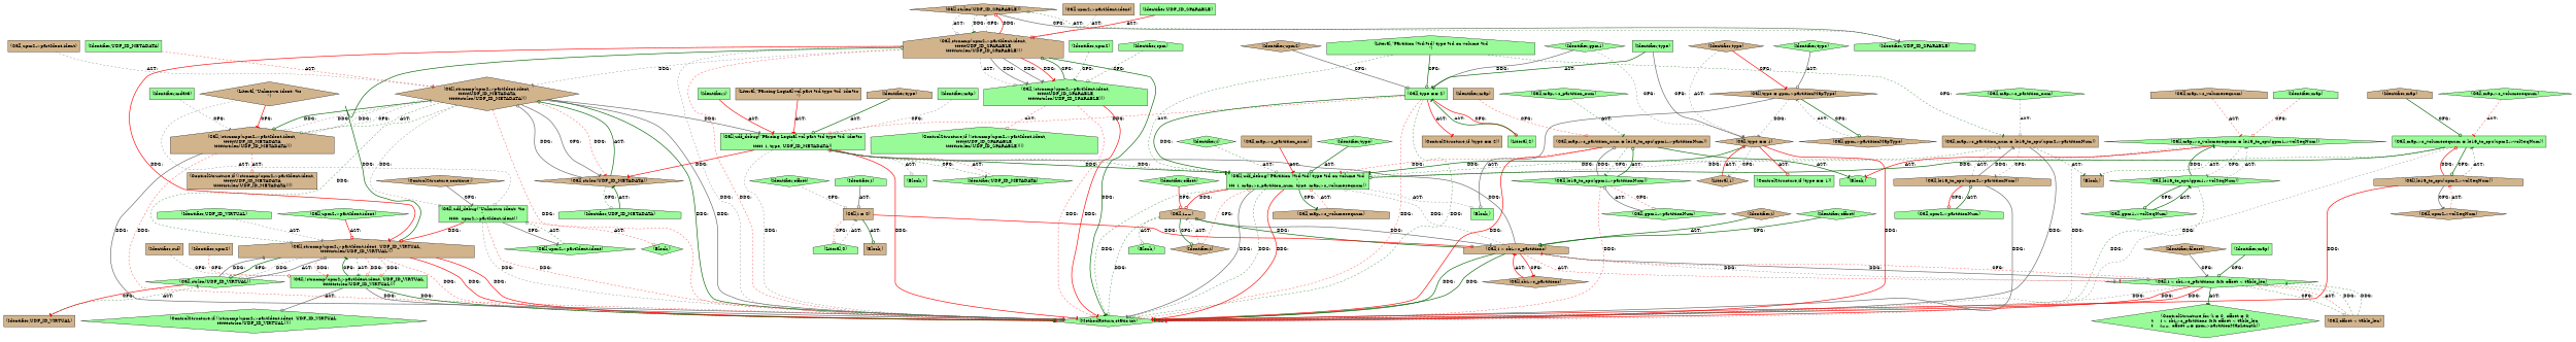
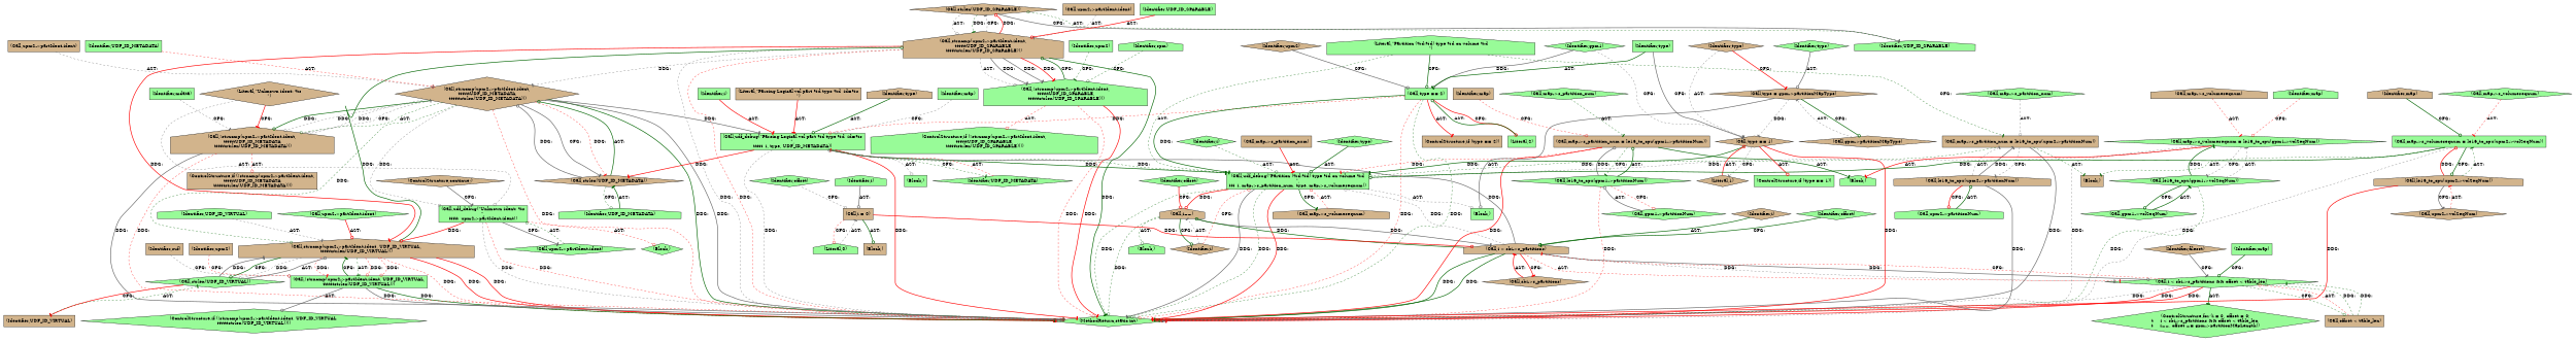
  digraph {
    node [fillcolor=palegreen shape=diamond style=filled]
    edge [arrowhead=odot color=gray40 style=bold]
    n1 [fillcolor=tan label="(Call,strlen(UDF_ID_SPARABLE))"]
    n2 [fillcolor=tan label="(Call,strncmp(upm2->partIdent.ident,\n \t\t\t\t\t\tUDF_ID_SPARABLE,\n \t\t\t\t\t\tstrlen(UDF_ID_SPARABLE)))" shape=house]
    n3 [label="(Identifier,UDF_ID_SPARABLE)" shape=house]
    n4 [fillcolor=tan label="(Call,strncmp(upm2->partIdent.ident, UDF_ID_VIRTUAL,\n\t\t\t\t\t\tstrlen(UDF_ID_VIRTUAL)))" shape=house]
    n5 [fillcolor=tan label="(Call,strncmp(upm2->partIdent.ident,\n \t\t\t\t\t\tUDF_ID_METADATA,\n \t\t\t\t\t\tstrlen(UDF_ID_METADATA)))"]
    n6 [label="(Call,!strncmp(upm2->partIdent.ident,\n \t\t\t\t\t\tUDF_ID_SPARABLE,\n \t\t\t\t\t\tstrlen(UDF_ID_SPARABLE)))" shape=house]
    n7 [label="(MethodReturn,static int)"]
    n8 [label="(Call,strlen(UDF_ID_VIRTUAL))"]
    n9 [label="(Call,!strncmp(upm2->partIdent.ident, UDF_ID_VIRTUAL,\n\t\t\t\t\t\tstrlen(UDF_ID_VIRTUAL)))" shape=box]
    n10 [fillcolor=tan label="(Call,strlen(UDF_ID_METADATA))"]
    n11 [label="(Call,udf_debug(\"Parsing Logical vol part %d type %d  id=%s\n\",\n\t\t\t\t\t  i, type, UDF_ID_METADATA))" shape=box]
    n12 [label="(Call,udf_debug(\"Unknown ident: %s\n\",\n\t\t\t\t\t  upm2->partIdent.ident))" shape=box]
    n13 [fillcolor=tan label="(Call,!strncmp(upm2->partIdent.ident,\n \t\t\t\t\t\tUDF_ID_METADATA,\n \t\t\t\t\t\tstrlen(UDF_ID_METADATA)))" shape=house]
    n14 [label="(ControlStructure,if (!strncmp(upm2->partIdent.ident,\n \t\t\t\t\t\tUDF_ID_SPARABLE,\n \t\t\t\t\t\tstrlen(UDF_ID_SPARABLE))))" shape=house]
    n15 [fillcolor=tan label="(Identifier,UDF_ID_VIRTUAL)" shape=box]
    n16 [label="(ControlStructure,if (!strncmp(upm2->partIdent.ident, UDF_ID_VIRTUAL,\n\t\t\t\t\t\tstrlen(UDF_ID_VIRTUAL))))"]
    n17 [label="(Identifier,UDF_ID_METADATA)" shape=house]
    n18 [label="(Call,udf_debug(\"Partition (%d:%d) type %d on volume %d\n\",\n\t\t\t  i, map->s_partition_num, type, map->s_volumeseqnum))" shape=box]
    n19 [label="(Block,)" shape=box]
    n20 [label="(Identifier,UDF_ID_METADATA)"]
    n21 [label="(Call,upm2->partIdent.ident)"]
    n22 [label="(Block,)"]
    n23 [fillcolor=tan label="(ControlStructure,if (!strncmp(upm2->partIdent.ident,\n \t\t\t\t\t\tUDF_ID_METADATA,\n \t\t\t\t\t\tstrlen(UDF_ID_METADATA))))" shape=box]
    n24 [fillcolor=tan label="(Call,i++)" shape=house]
    n25 [label="(Block,)" shape=box]
    n26 [fillcolor=tan label="(Call,map->s_volumeseqnum)" shape=house]
    n27 [fillcolor=tan label="(Call,i < sbi->s_partitions)" shape=house]
    n28 [label="(Call,i < sbi->s_partitions && offset < table_len)"]
    n29 [fillcolor=tan label="(Call,sbi->s_partitions)"]
    n30 [label="(Block,)" shape=house]
    n31 [fillcolor=tan label="(Identifier,i)"]
    n32 [label="(ControlStructure,for (i = 0, offset = 0;\n\t     i < sbi->s_partitions && offset < table_len;\n\t     i++, offset += gpm->partitionMapLength))"]
    n33 [fillcolor=tan label="(Call,offset < table_len)" shape=box]
    n34 [fillcolor=tan label="(Call,i = 0)" shape=box]
    n35 [label="(Literal,0)" shape=house]
    n36 [fillcolor=tan label="(Block,)" shape=box]
    n37 [fillcolor=tan label="(Call,map->s_partition_num = le16_to_cpu(upm2->partitionNum))" shape=box]
    n38 [fillcolor=tan label="(Call,le16_to_cpu(upm2->partitionNum))" shape=house]
    n39 [fillcolor=tan label="(Block,)" shape=box]
    n40 [label="(Call,upm2->partitionNum)" shape=house]
    n41 [fillcolor=tan label="(Call,map->s_partition_num = le16_to_cpu(gpm1->partitionNum))" shape=box]
    n42 [label="(Call,le16_to_cpu(gpm1->partitionNum))"]
    n43 [label="(Block,)" shape=house]
    n44 [label="(Call,gpm1->partitionNum)"]
    n45 [fillcolor=tan label="(Call,type == 1)"]
    n46 [fillcolor=tan label="(Literal,1)"]
    n47 [label="(ControlStructure,if (type == 1))" shape=box]
    n48 [label="(Call,type == 2)" shape=box]
    n49 [fillcolor=tan label="(ControlStructure,if (type == 2))" shape=box]
    n50 [label="(Literal,2)" shape=box]
    n51 [fillcolor=tan label="(Call,type = gpm->partitionMapType)"]
    n52 [fillcolor=tan label="(Call,gpm->partitionMapType)"]
    n53 [label="(Call,map->s_volumeseqnum = le16_to_cpu(gpm1->volSeqNum))"]
    n54 [label="(Call,le16_to_cpu(gpm1->volSeqNum))"]
    n55 [label="(Call,gpm1->volSeqNum)"]
    n56 [label="(Call,map->s_volumeseqnum = le16_to_cpu(upm2->volSeqNum))" shape=box]
    n57 [fillcolor=tan label="(Call,le16_to_cpu(upm2->volSeqNum))" shape=house]
    n58 [fillcolor=tan label="(Call,upm2->volSeqNum)"]
    n59 [label="(Identifier,type)"]
    n60 [fillcolor=tan label="(Call,upm2->partIdent.ident)" shape=box]
    n61 [label="(Identifier,gpm1)"]
    n62 [fillcolor=tan label="(Identifier,upm2)"]
    n63 [label="(Identifier,i)"]
    n64 [fillcolor=tan label="(Identifier,suf)" shape=box]
    n65 [fillcolor=tan label="(Identifier,type)" shape=house]
    n66 [fillcolor=tan label="(Identifier,type)"]
    n67 [fillcolor=tan label="(Call,map->s_partition_num)" shape=box]
    n68 [fillcolor=tan label="(Identifier,fileset)"]
    n69 [fillcolor=tan label="(Call,upm2->partIdent.ident)" shape=box]
    n70 [label="(Identifier,offset)"]
    n71 [label="(Call,map->s_volumeseqnum)"]
    n72 [label="(Identifier,type)" shape=box]
    n73 [fillcolor=tan label="(Identifier,upm2)" shape=box]
    n74 [label="(Identifier,type)"]
    n75 [label="(Identifier,UDF_ID_METADATA)" shape=box]
    n76 [label="(Identifier,map)" shape=house]
    n77 [fillcolor=tan label="(Literal,\"Unknown ident: %s\n\")"]
    n78 [label="(Identifier,map)" shape=box]
    n79 [label="(Call,map->s_partition_num)"]
    n80 [fillcolor=tan label="(Call,map->s_volumeseqnum)" shape=house]
    n81 [label="(Identifier,UDF_ID_SPARABLE)" shape=box]
    n82 [label="(Identifier,i)" shape=box]
    n83 [fillcolor=tan label="(Literal,\"Parsing Logical vol part %d type %d  id=%s\n\")" shape=box]
    n84 [fillcolor=tan label="(Identifier,i)"]
    n85 [label="(Identifier,offset)"]
    n86 [label="(Call,upm2->partIdent.ident)"]
    n87 [label="(Identifier,mdata)" shape=box]
    n88 [label="(Identifier,i)" shape=house]
    n89 [label="(Identifier,UDF_ID_VIRTUAL)" shape=house]
    n90 [fillcolor=tan label="(ControlStructure,continue;)"]
    n91 [label="(Identifier,upm2)" shape=box]
    n92 [label="(Literal,\"Partition (%d:%d) type %d on volume %d\n\")" shape=house]
    n93 [label="(Call,map->s_partition_num)"]
    n94 [label="(Identifier,spm)" shape=house]
    n95 [fillcolor=tan label="(Identifier,map)" shape=house]
    n96 [fillcolor=tan label="(Identifier,map)" shape=box]
    n97 [label="(Identifier,offset)"]
    n98 [label="(Identifier,map)" shape=box]
    n1 -> n2 [label="AST: " style=dashed]
    n1 -> n2 [arrowhead=tee color=darkgreen label="DDG: " style=dashed]
    n1 -> n3 [arrowhead=tee label="CFG: "]
    n2 -> n1 [arrowhead=tee label="CFG: " style=dashed]
    n2 -> n1 [color=red label="DDG: "]
    n2 -> n4 [arrowhead=tee color=red label="DDG: "]
    n2 -> n5 [arrowhead=tee label="DDG: " style=dashed]
    n2 -> n6 [label="AST: " style=dashed]
    n2 -> n6 [arrowhead=tee label="DDG: "]
    n2 -> n6 [arrowhead=tee label="DDG: "]
    n2 -> n6 [arrowhead=tee color=red label="DDG: "]
    n2 -> n7 [arrowhead=tee label="DDG: " style=dashed]
    n2 -> n7 [arrowhead=tee color=red label="DDG: " style=dashed]
    n2 -> n7 [arrowhead=tee color=darkgreen label="DDG: "]
    n3 -> n1 [color=darkgreen label="AST: " style=dashed]
    n4 -> n2 [color=darkgreen label="DDG: "]
    n4 -> n7 [arrowhead=tee color=red label="DDG: " style=dashed]
    n4 -> n7 [arrowhead=tee color=red label="DDG: "]
    n4 -> n7 [arrowhead=tee color=red label="DDG: "]
    n4 -> n8 [color=darkgreen label="CFG: "]
    n4 -> n8 [label="DDG: " style=dashed]
    n4 -> n9 [arrowhead=tee color=darkgreen label="AST: " style=dashed]
    n4 -> n9 [color=red label="DDG: " style=dashed]
    n4 -> n9 [color=red label="DDG: " style=dashed]
    n4 -> n9 [arrowhead=tee color=red label="DDG: " style=dashed]
    n5 -> n4 [color=darkgreen label="DDG: " style=dashed]
    n5 -> n7 [color=red label="DDG: " style=dashed]
    n5 -> n7 [arrowhead=tee color=darkgreen label="DDG: "]
    n5 -> n7 [label="DDG: "]
    n5 -> n10 [arrowhead=tee label="CFG: "]
    n5 -> n10 [arrowhead=tee color=red label="DDG: " style=dashed]
    n5 -> n11 [arrowhead=tee label="DDG: "]
    n5 -> n12 [label="DDG: " style=dashed]
    n5 -> n13 [color=darkgreen label="AST: " style=dashed]
    n5 -> n13 [color=darkgreen label="DDG: "]
    n5 -> n13 [label="DDG: " style=dashed]
    n5 -> n13 [label="DDG: " style=dashed]
    n6 -> n2 [color=darkgreen label="CFG: "]
    n6 -> n7 [arrowhead=tee color=red label="DDG: "]
    n6 -> n7 [color=red label="DDG: " style=dashed]
    n6 -> n14 [color=red label="AST: " style=dashed]
    n8 -> n4 [label="AST: "]
    n8 -> n4 [arrowhead=tee label="DDG: "]
    n8 -> n15 [arrowhead=tee color=red label="CFG: "]
    n9 -> n4 [arrowhead=tee color=darkgreen label="CFG: "]
    n9 -> n7 [arrowhead=tee color=darkgreen label="DDG: "]
    n9 -> n7 [arrowhead=tee label="DDG: "]
    n9 -> n16 [label="AST: "]
    n10 -> n5 [color=darkgreen label="AST: "]
    n10 -> n5 [label="DDG: "]
    n10 -> n17 [color=darkgreen label="CFG: " style=dashed]
    n11 -> n7 [arrowhead=tee label="DDG: " style=dashed]
    n11 -> n7 [arrowhead=tee color=red label="DDG: "]
    n11 -> n10 [arrowhead=tee color=red label="DDG: "]
    n11 -> n18 [arrowhead=tee color=darkgreen label="DDG: "]
    n11 -> n18 [arrowhead=tee color=darkgreen label="DDG: " style=dashed]
    n11 -> n19 [label="AST: " style=dashed]
    n11 -> n20 [arrowhead=tee color=darkgreen label="CFG: " style=dashed]
    n12 -> n4 [color=red label="DDG: "]
    n12 -> n7 [color=red label="DDG: " style=dashed]
    n12 -> n7 [label="DDG: " style=dashed]
    n12 -> n21 [arrowhead=tee label="CFG: "]
    n12 -> n22 [color=red label="AST: " style=dashed]
    n13 -> n5 [arrowhead=tee label="CFG: " style=dashed]
    n13 -> n7 [label="DDG: "]
    n13 -> n7 [color=red label="DDG: " style=dashed]
    n13 -> n23 [color=red label="AST: " style=dashed]
    n15 -> n8 [arrowhead=tee color=darkgreen label="AST: " style=dashed]
    n17 -> n10 [arrowhead=tee color=darkgreen label="AST: "]
    n18 -> n7 [arrowhead=tee label="DDG: "]
    n18 -> n7 [color=darkgreen label="DDG: " style=dashed]
    n18 -> n7 [color=red label="DDG: "]
    n18 -> n7 [arrowhead=tee color=darkgreen label="DDG: " style=dashed]
    n18 -> n24 [color=red label="DDG: "]
    n18 -> n25 [label="AST: " style=dashed]
    n18 -> n26 [arrowhead=tee color=darkgreen label="CFG: "]
    n20 -> n11 [arrowhead=tee color=red label="AST: " style=dashed]
    n21 -> n12 [color=darkgreen label="AST: " style=dashed]
    n24 -> n7 [color=darkgreen label="DDG: " style=dashed]
    n24 -> n27 [arrowhead=tee label="DDG: "]
    n24 -> n30 [color=darkgreen label="AST: " style=dashed]
    n24 -> n31 [color=darkgreen label="CFG: "]
    n26 -> n18 [color=red label="AST: " style=dashed]
    n27 -> n7 [color=darkgreen label="DDG: "]
    n27 -> n7 [arrowhead=tee color=darkgreen label="DDG: "]
    n27 -> n11 [label="DDG: "]
    n27 -> n18 [label="DDG: " style=dashed]
    n27 -> n24 [color=darkgreen label="DDG: "]
    n27 -> n28 [arrowhead=tee color=red label="AST: " style=dashed]
    n27 -> n28 [arrowhead=tee label="DDG: " style=dashed]
    n27 -> n28 [label="DDG: "]
    n27 -> n29 [arrowhead=tee color=red label="CFG: "]
    n28 -> n7 [label="DDG: " style=dashed]
    n28 -> n7 [arrowhead=tee color=red label="DDG: "]
    n28 -> n7 [color=red label="DDG: "]
    n28 -> n27 [arrowhead=tee color=red label="CFG: " style=dashed]
    n28 -> n32 [arrowhead=tee color=darkgreen label="AST: "]
    n28 -> n33 [color=darkgreen label="CFG: " style=dashed]
    n29 -> n27 [arrowhead=tee color=red label="AST: "]
    n31 -> n18 [color=red label="CFG: " style=dashed]
    n31 -> n24 [arrowhead=tee label="AST: " style=dashed]
    n33 -> n28 [color=red label="AST: " style=dashed]
    n33 -> n28 [color=darkgreen label="DDG: " style=dashed]
    n33 -> n28 [arrowhead=tee color=darkgreen label="DDG: " style=dashed]
    n34 -> n27 [color=red label="DDG: "]
    n34 -> n35 [color=red label="CFG: " style=dashed]
    n34 -> n36 [color=darkgreen label="AST: "]
    n35 -> n34 [arrowhead=tee label="AST: " style=dashed]
    n37 -> n7 [arrowhead=tee label="DDG: "]
    n37 -> n18 [color=darkgreen label="DDG: " style=dashed]
    n37 -> n38 [arrowhead=tee label="CFG: " style=dashed]
    n37 -> n39 [arrowhead=tee color=darkgreen label="AST: " style=dashed]
    n38 -> n7 [label="DDG: "]
    n38 -> n37 [arrowhead=tee label="AST: " style=dashed]
    n38 -> n37 [arrowhead=tee label="DDG: "]
    n38 -> n40 [color=red label="CFG: "]
    n40 -> n38 [color=darkgreen label="AST: "]
    n41 -> n7 [arrowhead=tee color=red label="DDG: "]
    n41 -> n18 [arrowhead=tee color=red label="DDG: " style=dashed]
    n41 -> n42 [arrowhead=tee color=darkgreen label="CFG: " style=dashed]
    n41 -> n43 [arrowhead=tee color=darkgreen label="AST: "]
    n42 -> n7 [arrowhead=tee color=red label="DDG: " style=dashed]
    n42 -> n41 [color=darkgreen label="AST: "]
    n42 -> n41 [label="DDG: "]
    n42 -> n44 [color=red label="CFG: " style=dashed]
    n44 -> n42 [label="AST: "]
    n45 -> n7 [arrowhead=tee color=red label="DDG: "]
    n45 -> n18 [arrowhead=tee color=darkgreen label="DDG: "]
    n45 -> n46 [arrowhead=tee label="CFG: " style=dashed]
    n45 -> n47 [color=red label="AST: "]
    n46 -> n45 [color=red label="AST: "]
    n48 -> n7 [color=red label="DDG: " style=dashed]
    n48 -> n7 [color=darkgreen label="DDG: " style=dashed]
    n48 -> n11 [color=red label="DDG: " style=dashed]
    n48 -> n18 [arrowhead=tee color=darkgreen label="DDG: "]
    n48 -> n49 [arrowhead=tee color=red label="AST: "]
    n48 -> n50 [color=red label="CFG: "]
-   n50 -> n48 [arrowhead=tee color=darkgreen label="AST: "]
+   n50 -> n48 [color=darkgreen label="AST: "]
    n51 -> n25 [label="AST: "]
    n51 -> n45 [arrowhead=tee label="DDG: " style=dashed]
    n51 -> n52 [color=darkgreen label="CFG: "]
    n52 -> n51 [arrowhead=tee label="AST: " style=dashed]
    n53 -> n7 [label="DDG: " style=dashed]
    n53 -> n18 [label="DDG: " style=dashed]
    n53 -> n43 [arrowhead=tee color=red label="AST: "]
    n53 -> n54 [arrowhead=tee label="CFG: " style=dashed]
    n54 -> n7 [arrowhead=tee color=darkgreen label="DDG: " style=dashed]
    n54 -> n53 [arrowhead=tee label="AST: " style=dashed]
    n54 -> n53 [arrowhead=tee color=darkgreen label="DDG: "]
    n54 -> n55 [color=darkgreen label="CFG: "]
    n55 -> n54 [arrowhead=tee color=darkgreen label="AST: "]
    n56 -> n7 [label="DDG: " style=dashed]
    n56 -> n18 [color=darkgreen label="DDG: "]
    n56 -> n39 [arrowhead=tee color=darkgreen label="AST: " style=dashed]
    n56 -> n57 [color=darkgreen label="CFG: "]
    n57 -> n7 [color=red label="DDG: "]
    n57 -> n56 [arrowhead=tee color=darkgreen label="AST: " style=dashed]
    n57 -> n56 [color=red label="DDG: "]
    n57 -> n58 [arrowhead=tee label="CFG: "]
    n58 -> n57 [arrowhead=tee color=red label="AST: " style=dashed]
    n59 -> n18 [color=darkgreen label="AST: "]
    n60 -> n5 [arrowhead=tee label="AST: " style=dashed]
    n61 -> n45 [arrowhead=tee label="CFG: " style=dashed]
    n61 -> n48 [label="DDG: "]
    n62 -> n48 [label="CFG: "]
    n63 -> n18 [color=darkgreen label="AST: " style=dashed]
    n64 -> n9 [label="CFG: " style=dashed]
    n65 -> n11 [color=darkgreen label="AST: "]
    n66 -> n45 [label="AST: " style=dashed]
    n66 -> n51 [arrowhead=tee color=red label="CFG: "]
    n67 -> n18 [arrowhead=tee color=red label="AST: "]
    n68 -> n28 [arrowhead=tee label="CFG: "]
    n69 -> n2 [arrowhead=tee label="AST: " style=dashed]
    n70 -> n34 [label="CFG: " style=dashed]
    n71 -> n56 [arrowhead=tee color=red label="AST: " style=dashed]
    n72 -> n45 [arrowhead=tee label="CFG: "]
    n72 -> n48 [arrowhead=tee color=darkgreen label="AST: "]
    n73 -> n9 [color=red label="CFG: " style=dashed]
    n74 -> n51 [label="AST: "]
    n75 -> n5 [color=red label="AST: " style=dashed]
    n76 -> n53 [color=red label="CFG: " style=dashed]
    n77 -> n12 [label="AST: " style=dashed]
    n77 -> n13 [arrowhead=tee color=red label="CFG: "]
    n78 -> n11 [label="CFG: " style=dashed]
    n79 -> n41 [arrowhead=tee color=darkgreen label="AST: " style=dashed]
    n80 -> n53 [arrowhead=tee color=red label="AST: " style=dashed]
    n81 -> n2 [color=red label="AST: "]
    n82 -> n11 [arrowhead=tee color=red label="AST: "]
    n83 -> n11 [arrowhead=tee color=red label="AST: "]
    n84 -> n27 [arrowhead=tee color=darkgreen label="AST: "]
    n85 -> n27 [color=darkgreen label="CFG: "]
    n86 -> n4 [color=red label="AST: "]
    n87 -> n13 [arrowhead=tee label="CFG: " style=dashed]
    n88 -> n34 [label="AST: "]
    n89 -> n4 [arrowhead=tee label="AST: " style=dashed]
    n90 -> n12 [arrowhead=tee label="CFG: "]
    n91 -> n6 [arrowhead=tee color=darkgreen label="CFG: " style=dashed]
    n92 -> n18 [arrowhead=tee color=darkgreen label="AST: " style=dashed]
    n92 -> n37 [arrowhead=tee color=darkgreen label="CFG: " style=dashed]
    n92 -> n48 [color=darkgreen label="CFG: "]
    n93 -> n37 [label="AST: " style=dashed]
    n94 -> n6 [color=darkgreen label="CFG: " style=dashed]
    n95 -> n56 [color=darkgreen label="CFG: "]
    n96 -> n41 [color=red label="CFG: " style=dashed]
    n97 -> n24 [color=red label="CFG: "]
    n98 -> n28 [color=darkgreen label="CFG: "]
  }
